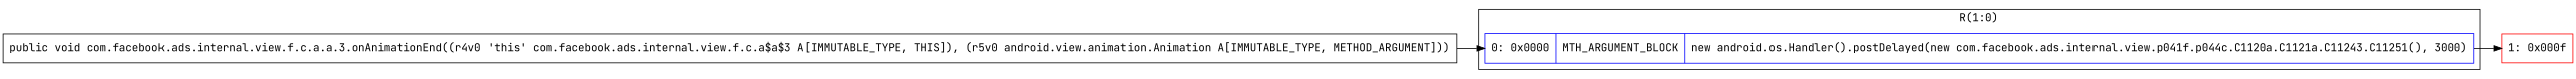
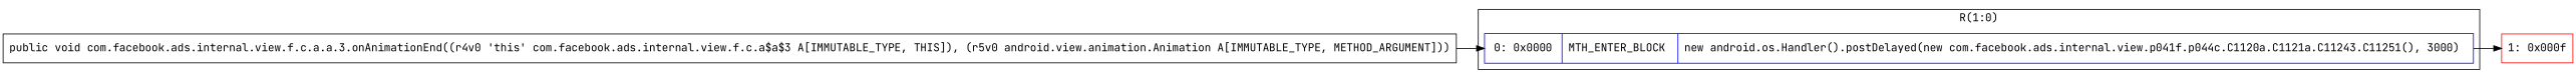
  digraph {
    rankdir=LR
    fontname="JetBrains Mono"
    node [shape=record fontname="JetBrains Mono"]
    edge [fontname="JetBrains Mono"]
-   n1 [color=blue label="{0\:\ 0x0000|MTH_ARGUMENT_BLOCK\l|new android.os.Handler().postDelayed(new com.facebook.ads.internal.view.p041f.p044c.C1120a.C1121a.C11243.C11251(), 3000)\l}"]
+   n1 [color=blue label="{0\:\ 0x0000|MTH_ENTER_BLOCK\l|new android.os.Handler().postDelayed(new com.facebook.ads.internal.view.p041f.p044c.C1120a.C1121a.C11243.C11251(), 3000)\l}"]
    n2 [color=red label="{1\:\ 0x000f}"]
    n3 [label="{public void com.facebook.ads.internal.view.f.c.a.a.3.onAnimationEnd((r4v0 'this' com.facebook.ads.internal.view.f.c.a$a$3 A[IMMUTABLE_TYPE, THIS]), (r5v0 android.view.animation.Animation A[IMMUTABLE_TYPE, METHOD_ARGUMENT])) }"]
    subgraph cluster_1 {
      label="R(1:0)"
      n1
    }
    n1 -> n2
    n3 -> n1
  }
